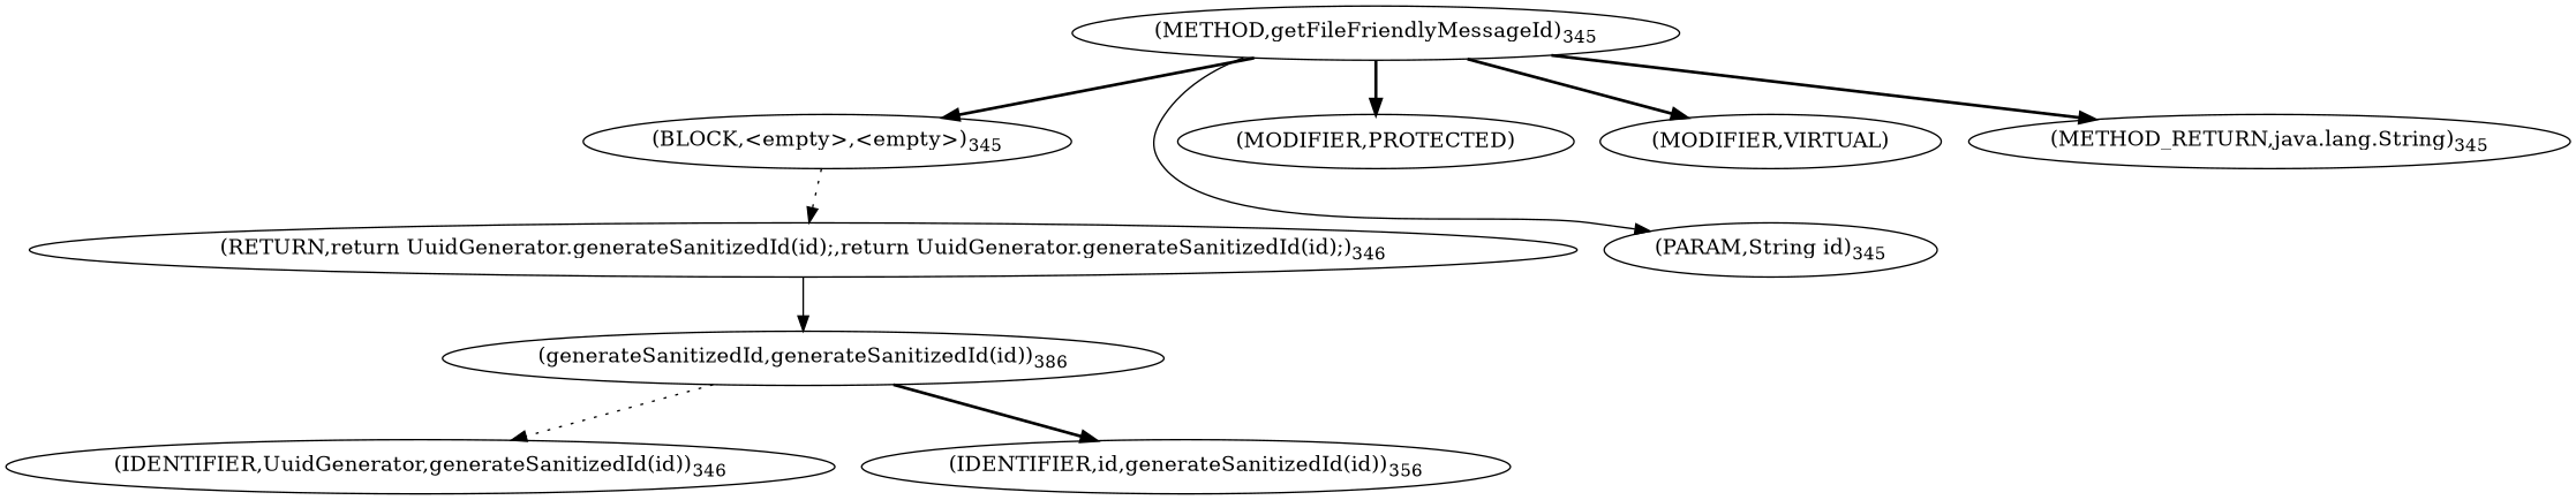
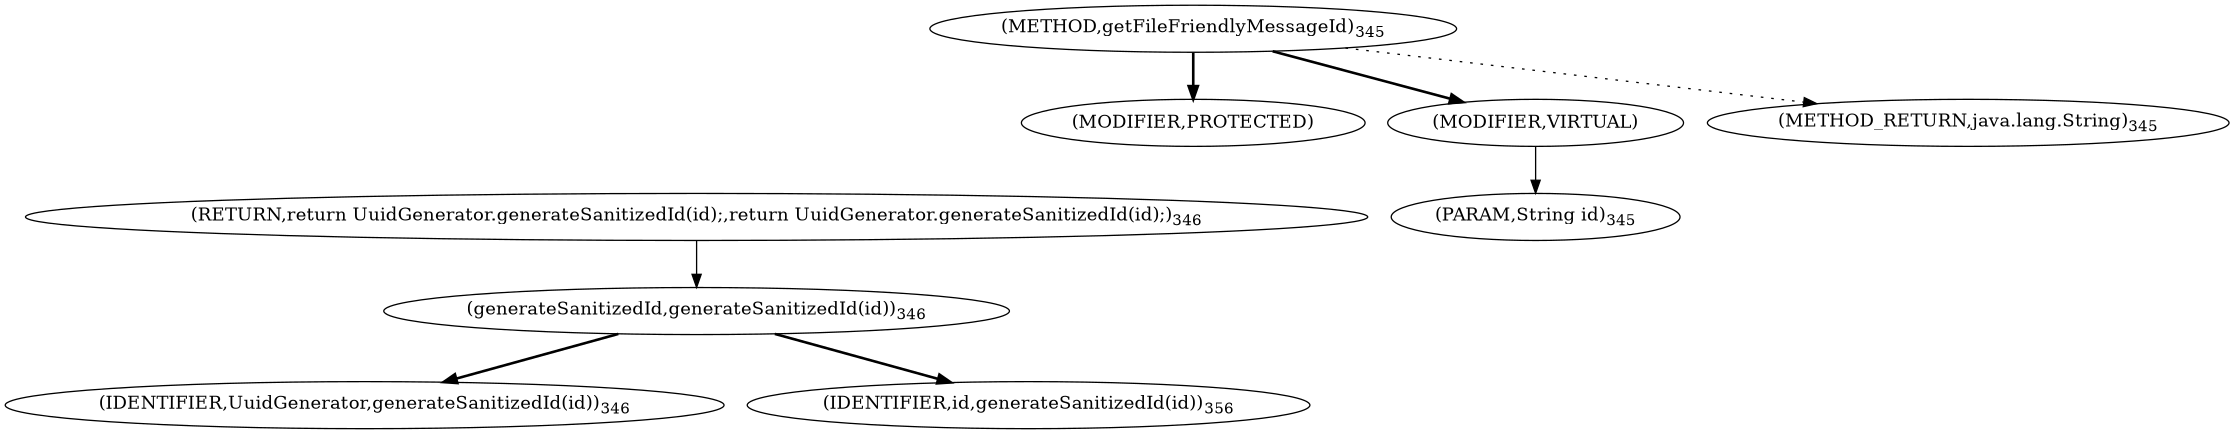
  digraph {
    edge [style=bold]
    n1 [label=<(METHOD,getFileFriendlyMessageId)<SUB>345</SUB>>]
    n2 [label=<(PARAM,String id)<SUB>345</SUB>>]
-   n3 [label=<(BLOCK,&lt;empty&gt;,&lt;empty&gt;)<SUB>345</SUB>>]
    n4 [label=<(MODIFIER,PROTECTED)>]
    n5 [label=<(MODIFIER,VIRTUAL)>]
    n6 [label=<(METHOD_RETURN,java.lang.String)<SUB>345</SUB>>]
    n7 [label=<(RETURN,return UuidGenerator.generateSanitizedId(id);,return UuidGenerator.generateSanitizedId(id);)<SUB>346</SUB>>]
-   n8 [label=<(generateSanitizedId,generateSanitizedId(id))<SUB>386</SUB>>]
+   n8 [label=<(generateSanitizedId,generateSanitizedId(id))<SUB>346</SUB>>]
    n9 [label=<(IDENTIFIER,UuidGenerator,generateSanitizedId(id))<SUB>346</SUB>>]
    n10 [label=<(IDENTIFIER,id,generateSanitizedId(id))<SUB>356</SUB>>]
-   n1 -> n2 [style=solid]
-   n1 -> n3
+   n5 -> n2 [style=solid]
    n1 -> n4
    n1 -> n5
-   n1 -> n6
-   n3 -> n7 [style=dotted]
+   n1 -> n6 [style=dotted]
    n7 -> n8 [style=solid]
-   n8 -> n9 [style=dotted]
+   n8 -> n9
    n8 -> n10
  }
